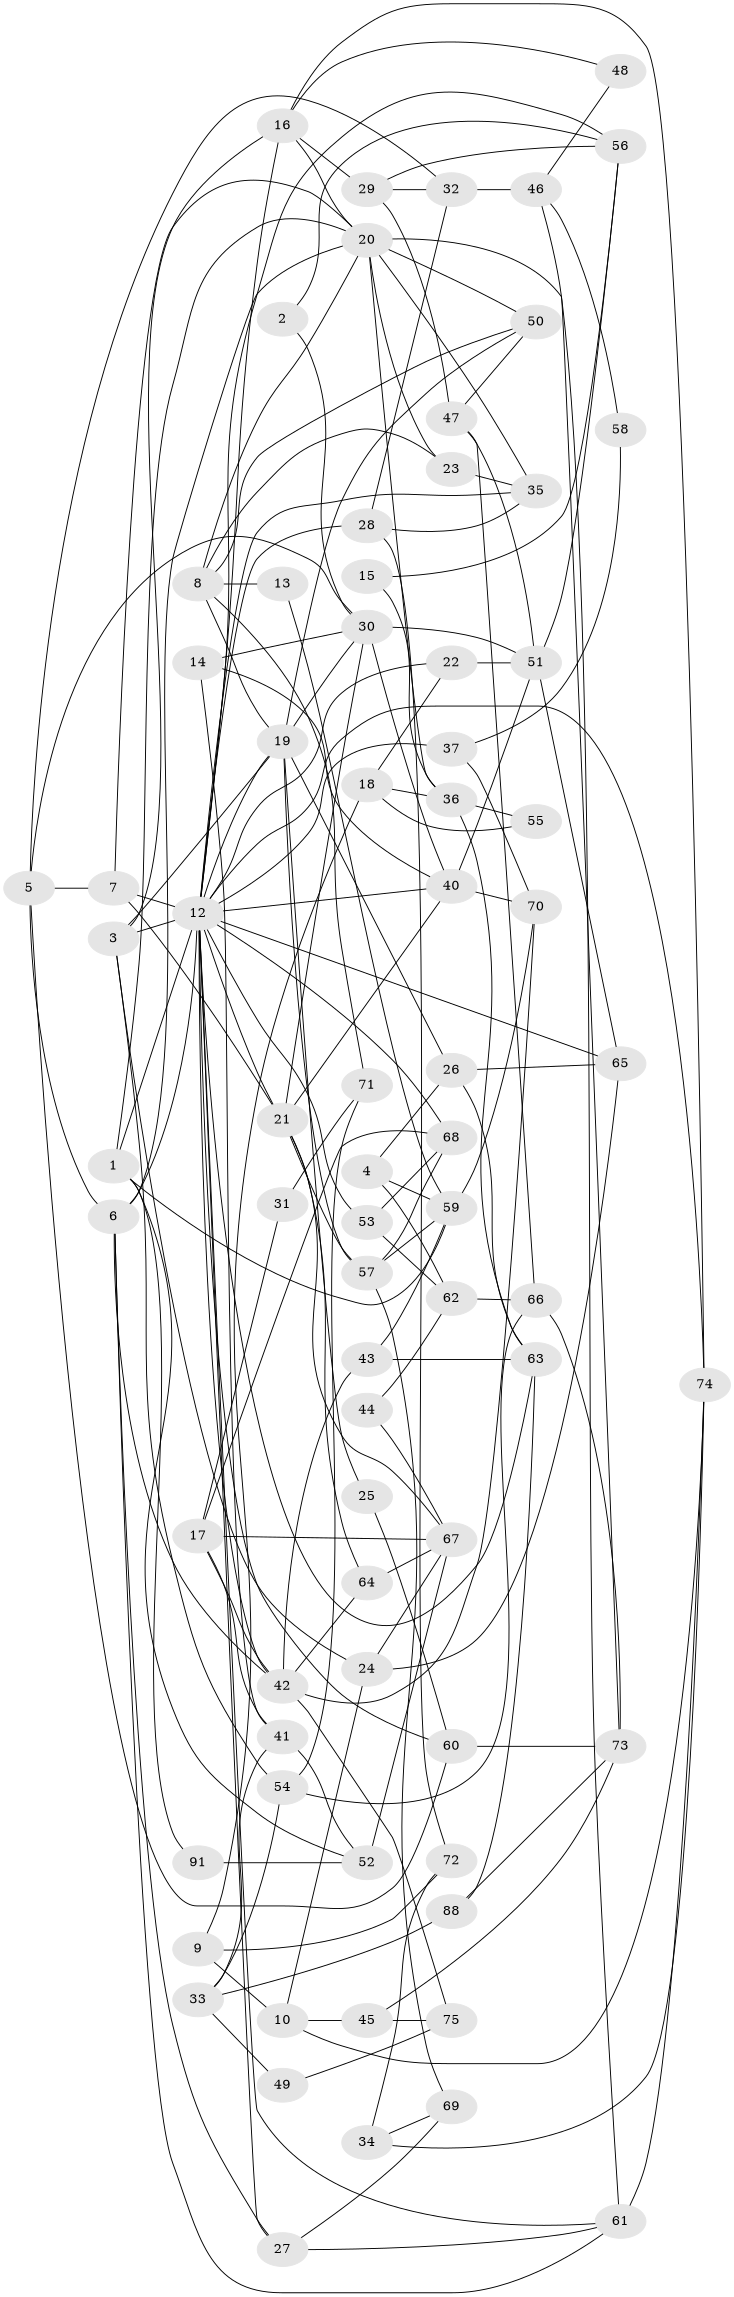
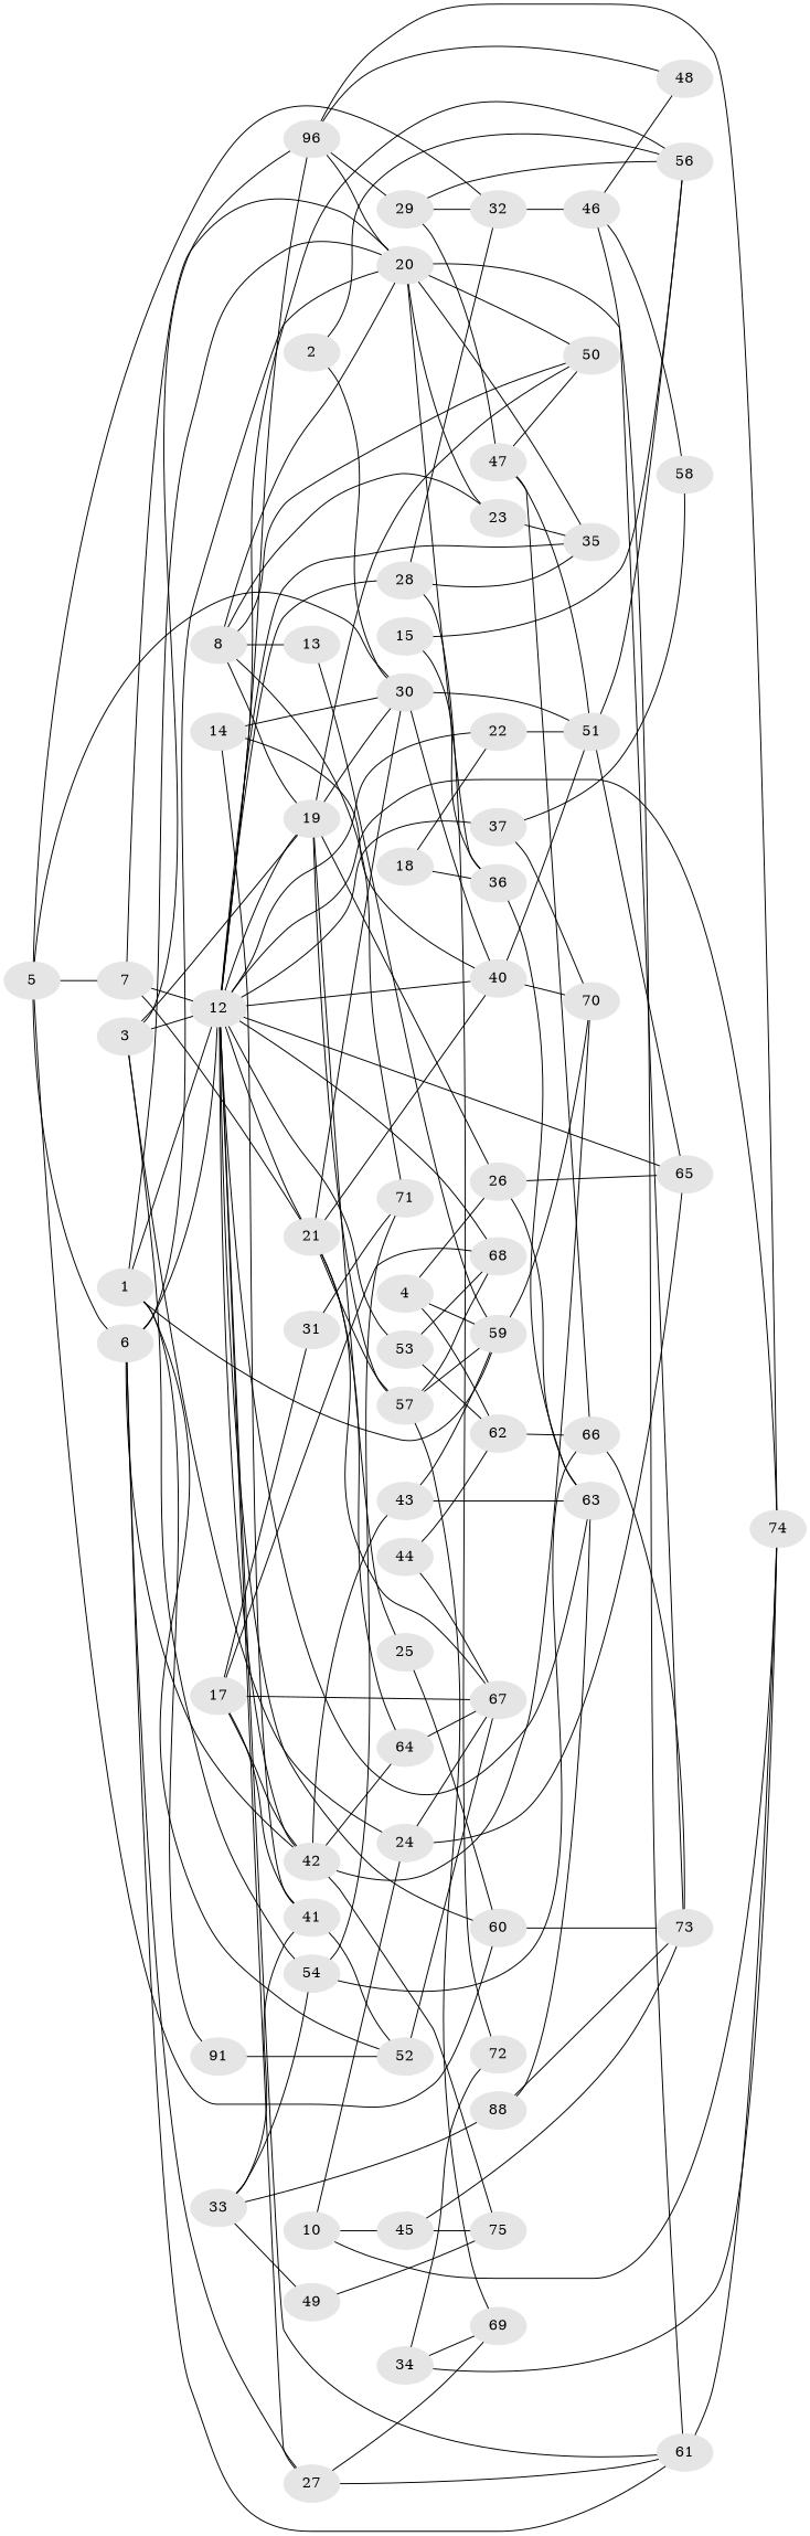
  graph {
    rankdir=LR
    node [color=gray90 style=filled]
    edge [weight=1.0]
    n1 [label=91]
    1
    12
    20
    52
    59
    56
-   16
+   16 [label=96]
    19
    60
    27
    42
    61
    21
    74
    22
    28
    35
    37
    40
    53
    63
    65
    68
    23
    50
    36
    73
    67
    70
    2
    30
    51
    3
    24
    54
    29
    48
    26
    25
    57
    71
    66
    4
    62
    5
    6
    7
    32
    46
    69
    64
    43
    75
    8
    13
-   9
    10
    18
    72
    45
-   55
    58
    14
    41
    15
    47
    17
    31
    33
    n71 [label=88]
    49
    34
    44
    n1 -- 52
    1 -- n1
    1 -- 12
    1 -- 20
    1 -- 52
    1 -- 59
    12 -- 56
    12 -- 16 [weight=4.0]
    12 -- 19
    12 -- 60 [weight=2.0]
    12 -- 27
    12 -- 42
    12 -- 61
    12 -- 21
    12 -- 74 [weight=2.0]
    12 -- 22
    12 -- 28
    12 -- 35
    12 -- 37
    12 -- 40
    12 -- 53
    12 -- 63
    12 -- 65
    12 -- 68
    20 -- 35
    20 -- 23
    20 -- 50
    20 -- 36
    20 -- 73
    52 -- 67
    59 -- 70
    16 -- 20 [weight=2.0]
    16 -- 74
    16 -- 29 [weight=2.0]
    16 -- 48
    19 -- 50
    19 -- 30
    19 -- 26
    19 -- 25
    19 -- 57
    60 -- 73
    27 -- 61
    27 -- 69
    42 -- 70
    42 -- 64
    42 -- 43
    42 -- 75
    61 -- 74
    21 -- 40
    21 -- 67 [weight=2.0]
    21 -- 30
    21 -- 57
    21 -- 64
    22 -- 51
    28 -- 35
    28 -- 32
    28 -- 72
    37 -- 70
    37 -- 58
    40 -- 70
    40 -- 51 [weight=2.0]
    53 -- 68
    53 -- 62
    23 -- 35
    36 -- 63
-   36 -- 55
    2 -- 56
    2 -- 30
    30 -- 40 [weight=2.0]
    30 -- 51
    51 -- 56
    51 -- 65
    3 -- 12
    3 -- 16
    3 -- 19
    3 -- 24
    3 -- 54
    24 -- 65
    24 -- 67
    54 -- 71
    54 -- 66
    29 -- 56
    29 -- 32
    29 -- 47
    26 -- 63
    26 -- 65
    25 -- 60
    57 -- 59
    57 -- 68
    57 -- 69
    66 -- 73
    4 -- 59
    4 -- 26
    4 -- 62
    62 -- 66
    5 -- 60
    5 -- 30
    5 -- 6
    5 -- 7
    5 -- 32
    6 -- 12 [weight=2.0]
    6 -- 20
    6 -- 27
    6 -- 42
    6 -- 61
    7 -- 12
    7 -- 20
    7 -- 21
    32 -- 46
    46 -- 61
    46 -- 48
    46 -- 58
    64 -- 67
    43 -- 59
    43 -- 63
    8 -- 20
    8 -- 19 [weight=2.0]
    8 -- 23
    8 -- 50
    8 -- 71
    8 -- 13
    13 -- 59
-   9 -- 10
-   9 -- 18
-   9 -- 72
    10 -- 74
    10 -- 24
    10 -- 45
    18 -- 22
    18 -- 36
-   18 -- 55
    45 -- 73
    45 -- 75
    14 -- 40
    14 -- 30
    14 -- 41
    41 -- 52
    15 -- 56
    15 -- 36
    47 -- 50
    47 -- 51
    47 -- 66
    17 -- 42
    17 -- 68
    17 -- 67
    17 -- 41
    17 -- 31
    31 -- 71
    33 -- 54
    33 -- 41
    33 -- n71
    33 -- 49
    n71 -- 63
    n71 -- 73
    49 -- 75
    34 -- 74
    34 -- 69
    34 -- 72
    44 -- 67
    44 -- 62
  }
